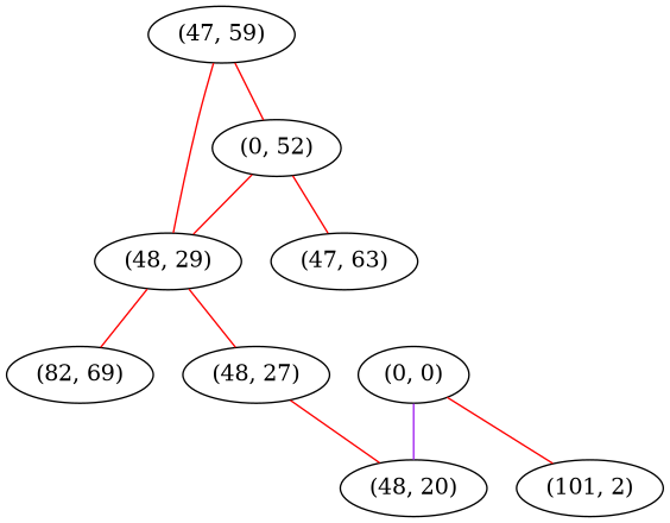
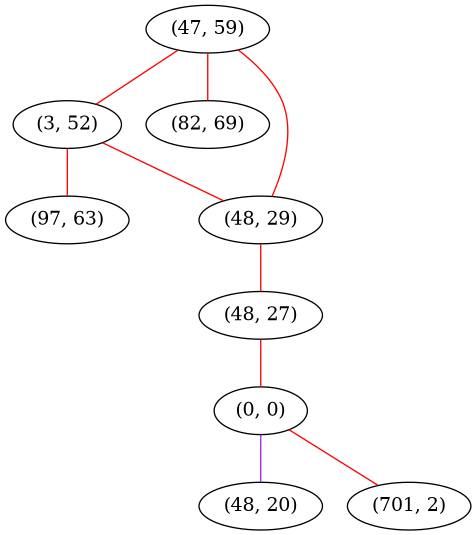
  graph {
    edge [color=red weight=1]
    "(47, 59)"
-   "(3, 52)" [label="(0, 52)"]
+   "(3, 52)"
    "(82, 69)"
    "(48, 29)"
-   "(47, 63)"
+   "(47, 63)" [label="(97, 63)"]
    "(48, 27)"
    "(0, 0)"
    "(48, 20)"
-   "(101, 2)"
+   "(101, 2)" [label="(701, 2)"]
    "(47, 59)" -- "(3, 52)"
-   "(48, 29)" -- "(82, 69)"
+   "(47, 59)" -- "(82, 69)"
    "(47, 59)" -- "(48, 29)"
    "(3, 52)" -- "(48, 29)"
    "(3, 52)" -- "(47, 63)"
    "(48, 29)" -- "(48, 27)"
-   "(48, 27)" -- "(48, 20)"
+   "(48, 27)" -- "(0, 0)"
    "(0, 0)" -- "(48, 20)" [color=purple weight=4]
    "(0, 0)" -- "(101, 2)"
  }
